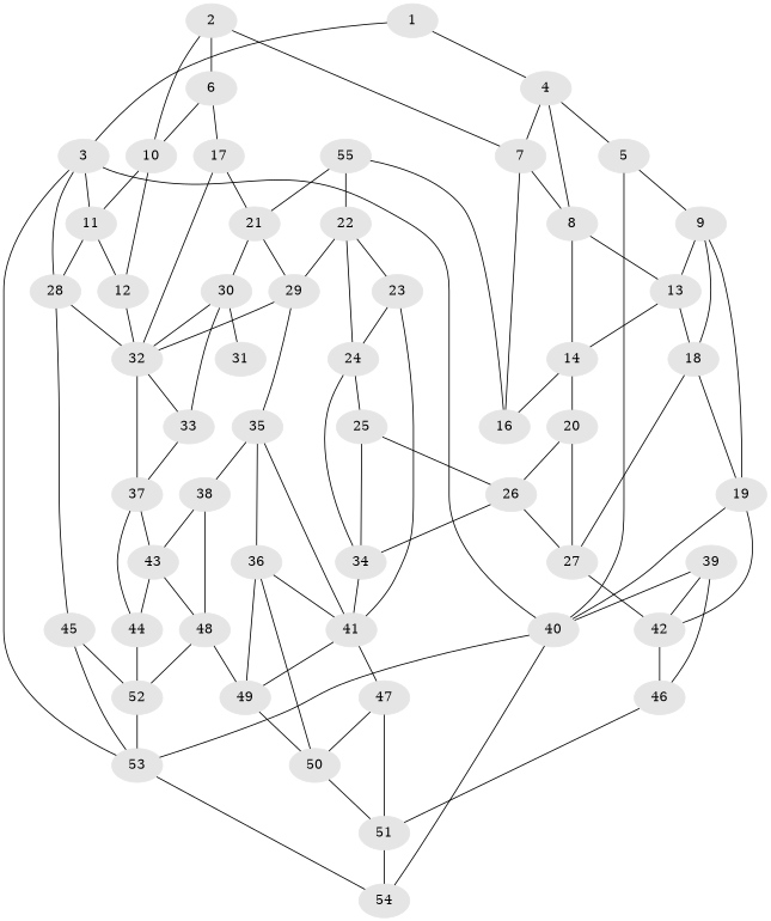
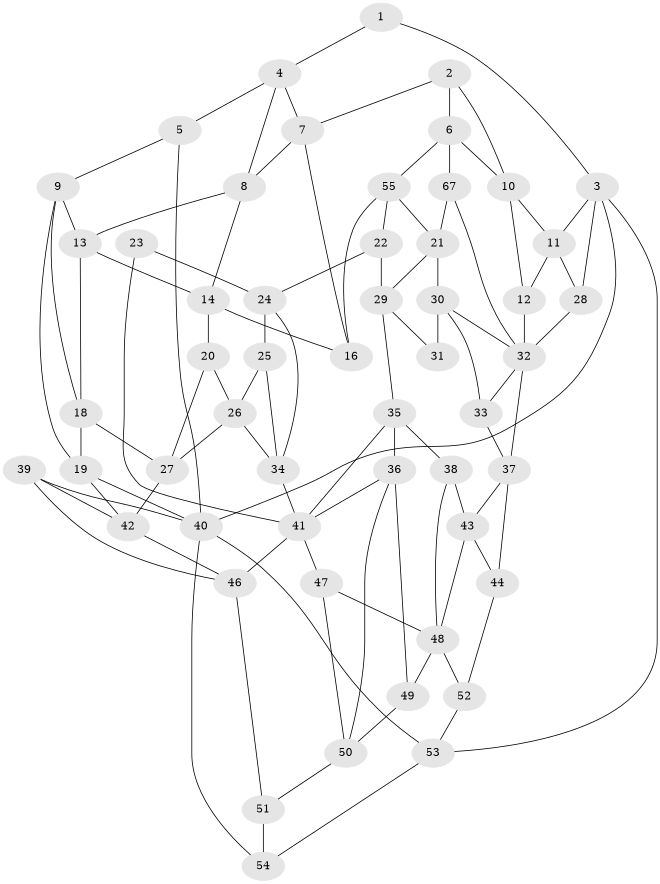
  graph {
    node [color=gray90 style=filled]
    edge [weight=1.0]
    1
    3
    4
    11
    28
    40
    53
    7
    5
    8
    2
    6
    10
    n14 [label=55]
-   17
+   17 [label=67]
    16
    12
    32
-   45
    54
    9
    13
    14
    18
    19
    21
    22
    20
    27
    42
    33
    37
    26
    29
    30
    23
    24
    46
    25
    34
    31
    35
    41
    47
    52
    38
    36
    43
    48
    44
    49
    50
    51
    39
    1 -- 3
    1 -- 4
    3 -- 11
    3 -- 28
    3 -- 40
    3 -- 53
    4 -- 7
    4 -- 5
    4 -- 8
    11 -- 28
    11 -- 12
    28 -- 32
-   28 -- 45
    40 -- 53
    40 -- 54
    53 -- 54
    7 -- 8
    7 -- 16
    5 -- 40
    5 -- 9
    8 -- 13
    8 -- 14
    2 -- 7
    2 -- 6
    2 -- 10
    6 -- 10
+   6 -- n14
    6 -- 17
    10 -- 11
    10 -- 12
    n14 -- 16
    n14 -- 21
    n14 -- 22
    17 -- 32
    17 -- 21
    12 -- 32
    32 -- 33
    32 -- 37
-   45 -- 53
-   45 -- 52
    9 -- 13
    9 -- 18
    9 -- 19
    13 -- 14
    13 -- 18
    14 -- 16
    14 -- 20
    18 -- 19
    18 -- 27
    19 -- 40
    19 -- 42
    21 -- 29
    21 -- 30
    22 -- 29
-   22 -- 23
    22 -- 24
    20 -- 27
    20 -- 26
    27 -- 42
    42 -- 46
    33 -- 37
    37 -- 43
    37 -- 44
    26 -- 27
    26 -- 34
-   29 -- 32
+   29 -- 31
    29 -- 35
    30 -- 32
    30 -- 33
    30 -- 31
    23 -- 24
    23 -- 41
    24 -- 25
    24 -- 34
    46 -- 51
    25 -- 26
    25 -- 34
    34 -- 41
    35 -- 41
    35 -- 38
    35 -- 36
-   41 -- 49
+   41 -- 46
    41 -- 47
    47 -- 50
-   47 -- 51
+   47 -- 48
    52 -- 53
    38 -- 43
    38 -- 48
    36 -- 41
    36 -- 49
    36 -- 50
    43 -- 48
    43 -- 44
    48 -- 52
    48 -- 49
    44 -- 52
    49 -- 50
    50 -- 51
    51 -- 54
    39 -- 40
    39 -- 42
    39 -- 46
  }
